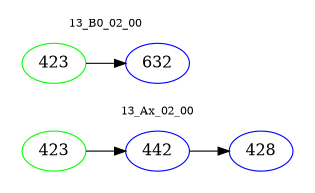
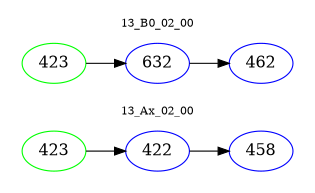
  digraph {
    rankdir=LR
    node [color=blue]
    edge [color=black]
    n1 [color=green label=423]
-   n2 [label=442]
-   n3 [label=428]
+   n2 [label=422]
+   n3 [label=458]
    n4 [color=green label=423]
    n5 [label=632]
+   n6 [label=462]
    subgraph cluster_1 {
      color=white
      fontsize=10
      label="13_Ax_02_00"
      n1
      n2
      n3
    }
    subgraph cluster_2 {
      color=white
      fontsize=10
      label="13_B0_02_00"
      n4
      n5
+     n6
    }
    n1 -> n2
    n2 -> n3
    n4 -> n5
+   n5 -> n6
  }
